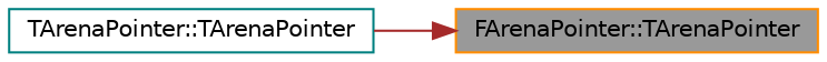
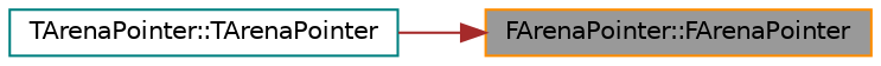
  digraph {
    rankdir=RL
    node [fontname=Helvetica fontsize=10 shape=box style=filled]
-   n1 [color=darkorange fillcolor=grey60 fontcolor=black height=0.2 label="FArenaPointer::TArenaPointer" width=0.4]
+   n1 [color=darkorange fillcolor=grey60 fontcolor=black height=0.2 label="FArenaPointer::FArenaPointer" width=0.4]
    n2 [color=teal fillcolor=white height=0.2 label="TArenaPointer::TArenaPointer" width=0.4]
    n1 -> n2 [color=brown dir=back fontname=Helvetica fontsize=10 labelfontname=Helvetica labelfontsize=10 style=solid]
  }
